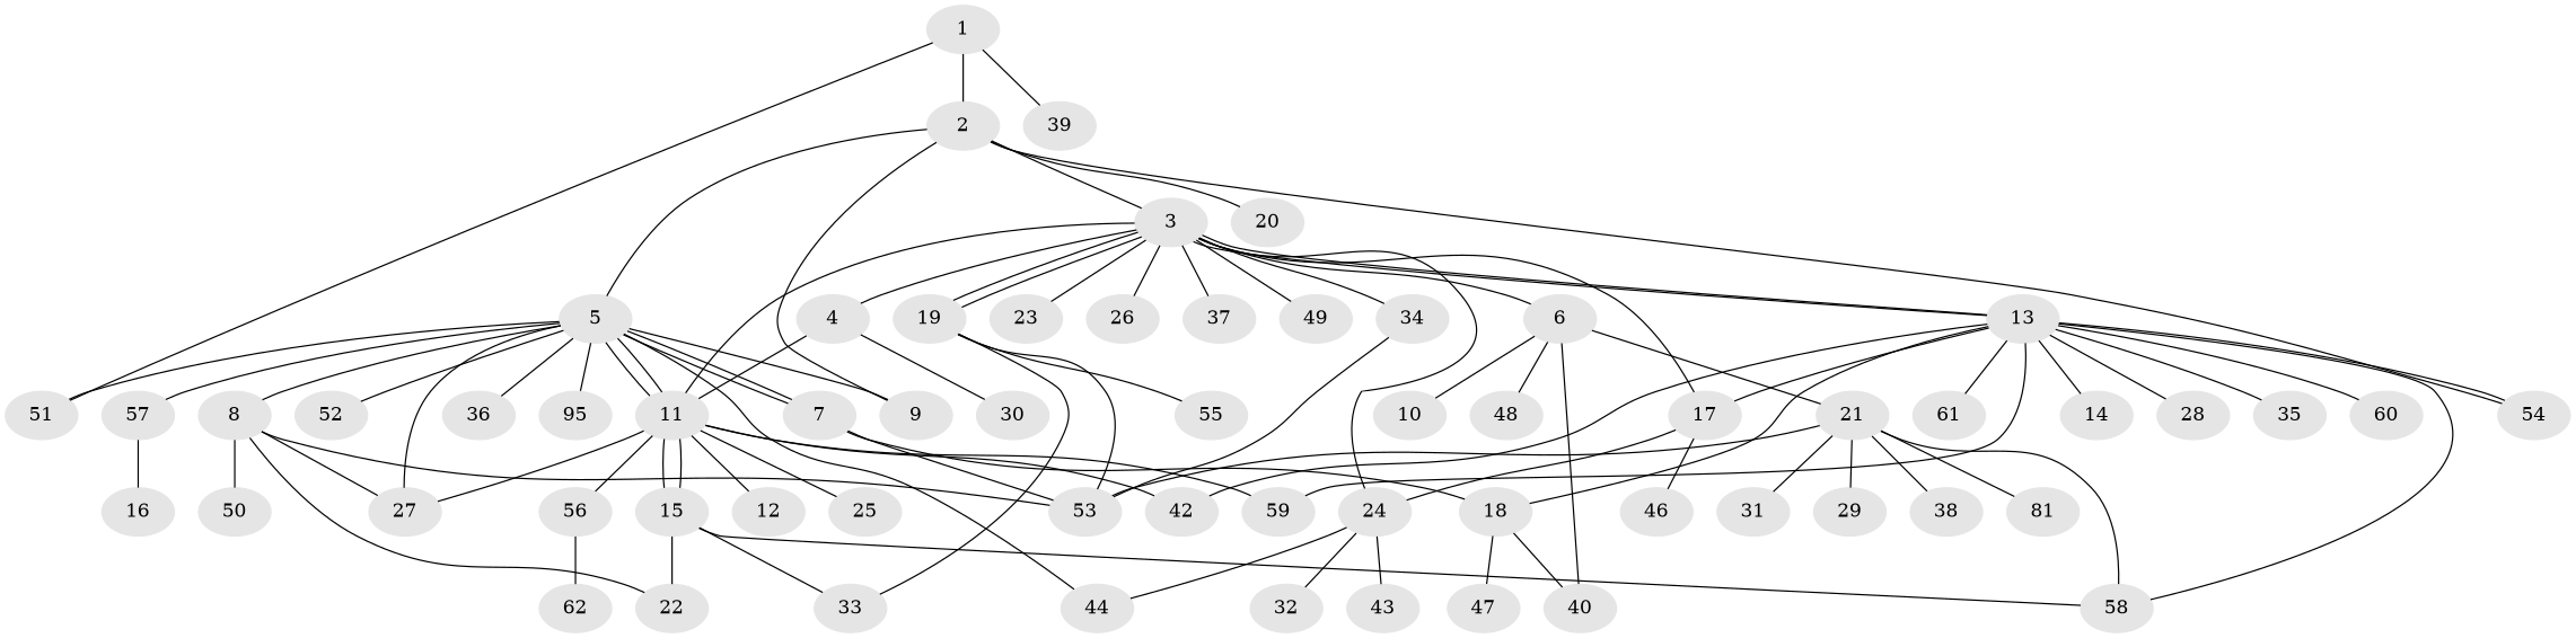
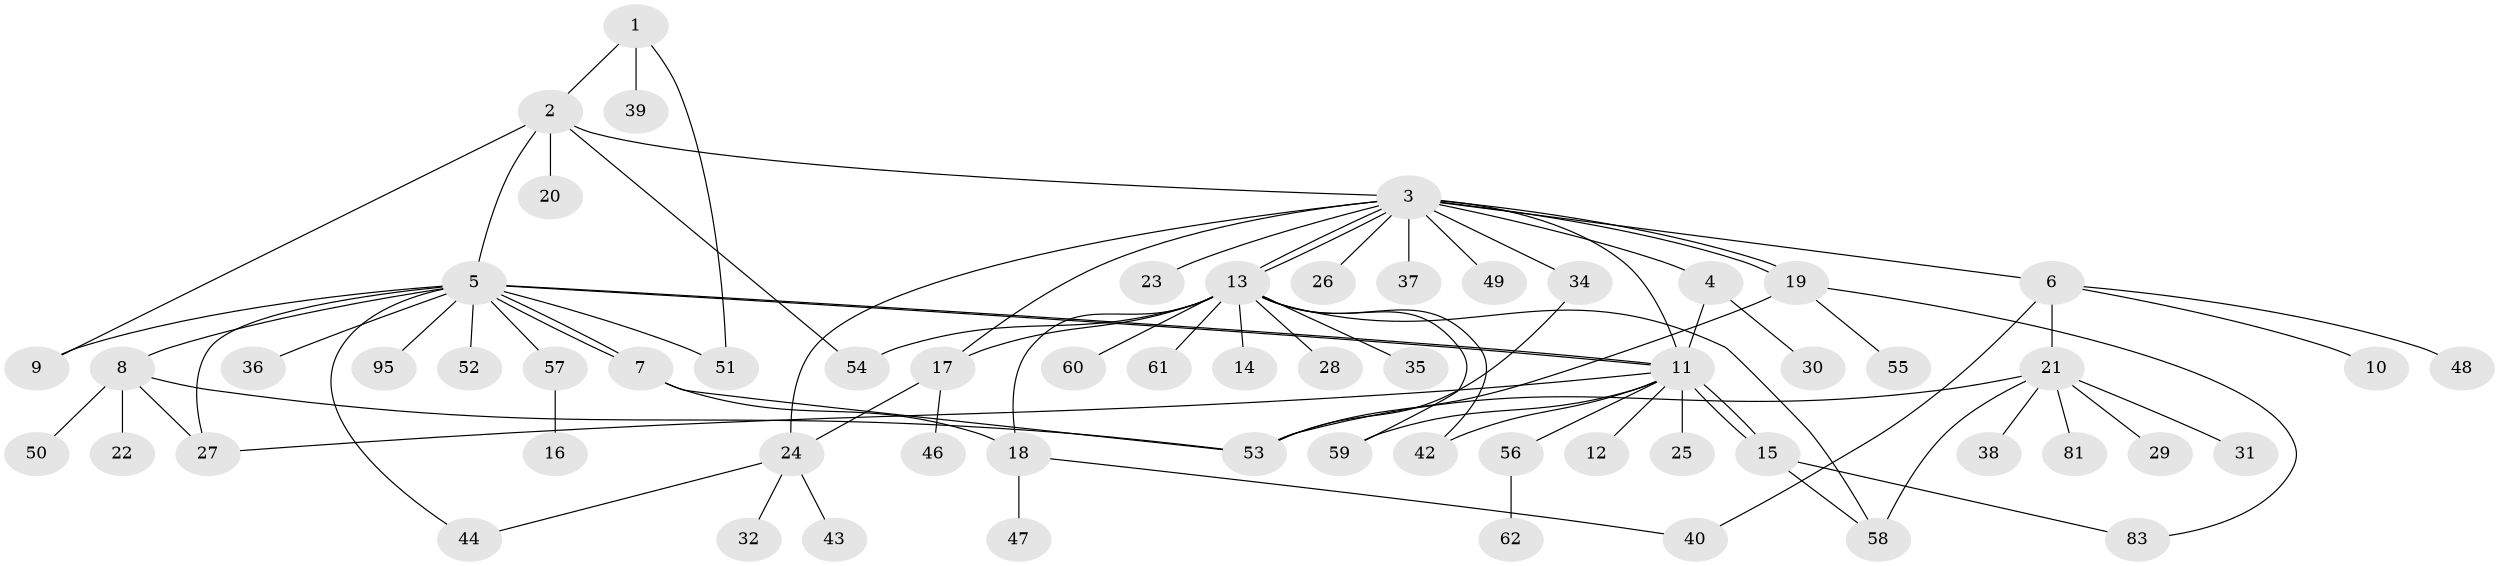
  graph {
    node [color=gray90 style=filled]
    1
    2
    39
    51
    3
    5
    9
    20
    54
    4
    6
    11
    13
    17
    19
    23
    24
    26
    34
    37
    49
    7
    8
    27
    36
    44
    n27 [label=95]
    52
    57
    30
    10
    21
    40
    48
    12
    15
    25
    42
    56
    59
    18
    14
    28
    35
    58
    60
    61
    46
    53
-   33
+   33 [label=83]
    55
    32
    43
    22
    50
    16
    29
    31
    38
    n60 [label=81]
    47
    62
    1 -- 2
    1 -- 39
    1 -- 51
    2 -- 3
    2 -- 5
    2 -- 9
    2 -- 20
    2 -- 54
    3 -- 4
    3 -- 6
    3 -- 11
    3 -- 13
    3 -- 13
    3 -- 17
    3 -- 19
    3 -- 19
    3 -- 23
    3 -- 24
    3 -- 26
    3 -- 34
    3 -- 37
    3 -- 49
    5 -- 51
    5 -- 9
    5 -- 11
    5 -- 11
    5 -- 7
    5 -- 7
    5 -- 8
    5 -- 27
    5 -- 36
    5 -- 44
    5 -- n27
    5 -- 52
    5 -- 57
    4 -- 11
    4 -- 30
    6 -- 10
    6 -- 21
    6 -- 40
    6 -- 48
    11 -- 27
    11 -- 12
    11 -- 15
    11 -- 15
    11 -- 25
    11 -- 42
    11 -- 56
    11 -- 59
    13 -- 54
    13 -- 17
    13 -- 42
    13 -- 59
    13 -- 18
    13 -- 14
    13 -- 28
    13 -- 35
    13 -- 58
    13 -- 60
    13 -- 61
    17 -- 24
    17 -- 46
    19 -- 53
    19 -- 33
    19 -- 55
    24 -- 44
    24 -- 32
    24 -- 43
    34 -- 53
    7 -- 18
    7 -- 53
    8 -- 27
    8 -- 53
    8 -- 22
    8 -- 50
    57 -- 16
    21 -- 58
    21 -- 53
    21 -- 29
    21 -- 31
    21 -- 38
    21 -- n60
    15 -- 58
    15 -- 33
-   15 -- 22
    56 -- 62
    18 -- 40
    18 -- 47
  }
